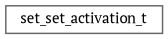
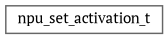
  digraph {
    rankdir=TB
    fontname="PT Serif"
-   n1 [color=grey40 fillcolor=white fontname="PT Serif" fontsize=10 height=0.2 label=set_set_activation_t shape=box style=filled width=0.4]
+   n1 [color=grey40 fillcolor=white fontname="PT Serif" fontsize=10 height=0.2 label=npu_set_activation_t shape=box style=filled width=0.4]
  }
